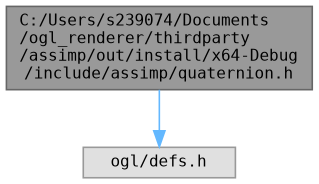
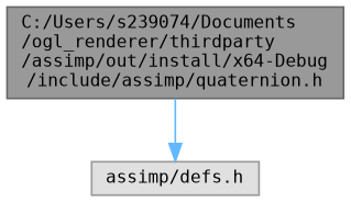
  digraph {
    node [fontname=Terminal fontsize=10 shape=box style=filled]
    n1 [color=gray40 fillcolor=grey60 fontcolor=black height=0.2 label="C:/Users/s239074/Documents\l/ogl_renderer/thirdparty\l/assimp/out/install/x64-Debug\l/include/assimp/quaternion.h" width=0.4]
-   n2 [color=grey60 fillcolor="#E0E0E0" height=0.2 label="ogl/defs.h" width=0.4]
+   n2 [color=grey60 fillcolor="#E0E0E0" height=0.2 label="assimp/defs.h" width=0.4]
    n1 -> n2 [color=steelblue1 fontname=Terminal fontsize=10 labelfontname=Helvetica labelfontsize=10 style=solid]
  }
